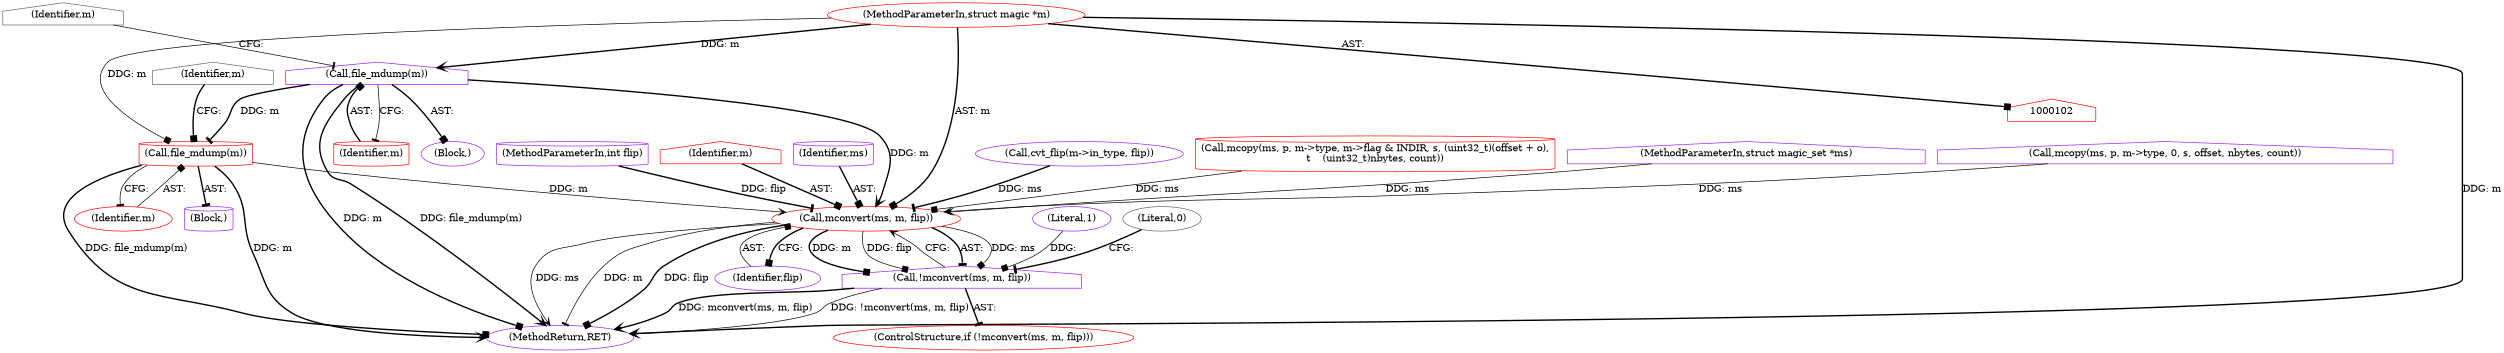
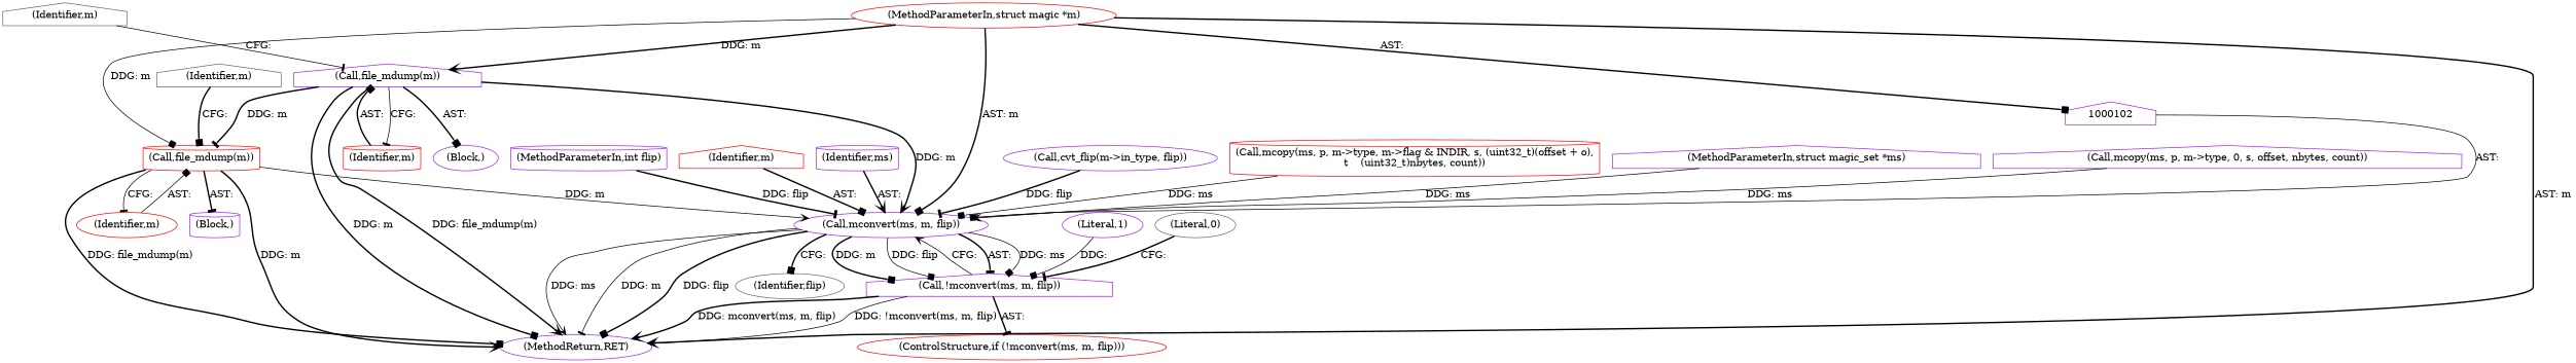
  digraph {
    node [color=purple shape=ellipse]
    edge [arrowhead=box style=bold]
    n1 [color=red label="(MethodParameterIn,struct magic *m)"]
    n2 [label="(Call,file_mdump(m))" shape=house]
    n3 [color=red label="(Call,file_mdump(m))" shape=cylinder]
-   n4 [color=red label="(Call,mconvert(ms, m, flip))"]
+   n4 [label="(Call,mconvert(ms, m, flip))"]
    n5 [label="(MethodReturn,RET)"]
-   1000102 [color=red shape=house]
+   1000102 [shape=house]
    n7 [label="(Block,)"]
    n8 [color=red label="(Identifier,m)" shape=cylinder]
    n9 [color=red label="(Identifier,m)"]
    n10 [label="(Block,)" shape=cylinder]
    n11 [label="(Call,!mconvert(ms, m, flip))" shape=house]
-   n12 [label="(Identifier,flip)"]
+   n12 [color=gray40 label="(Identifier,flip)"]
    n13 [color=red label="(ControlStructure,if (!mconvert(ms, m, flip)))"]
    n14 [label="(Call,cvt_flip(m->in_type, flip))"]
    n15 [color=red label="(Call,mcopy(ms, p, m->type, m->flag & INDIR, s, (uint32_t)(offset + o),\n\t    (uint32_t)nbytes, count))" shape=cylinder]
    n16 [label="(MethodParameterIn,struct magic_set *ms)" shape=house]
    n17 [color=gray40 label="(Literal,0)"]
    n18 [label="(Call,mcopy(ms, p, m->type, 0, s, offset, nbytes, count))" shape=house]
    n19 [label="(Literal,1)"]
    n20 [color=gray40 label="(Identifier,m)" shape=house]
    n21 [color=gray40 label="(Identifier,m)" shape=house]
    n22 [label="(MethodParameterIn,int flip)" shape=cylinder]
    n23 [color=red label="(Identifier,m)" shape=house]
    n24 [label="(Identifier,ms)" shape=cylinder]
    n1 -> n2 [arrowhead=vee label="DDG: m"]
    n1 -> n3 [label="DDG: m" style=solid]
    n1 -> n4 [label="AST: m"]
-   n1 -> n5 [arrowhead=vee label="DDG: m"]
+   n1 -> n5 [arrowhead=vee label="AST: m"]
    n1 -> 1000102 [label="AST: "]
    n2 -> n3 [arrowhead=tee label="DDG: m"]
    n2 -> n4 [arrowhead=vee label="DDG: m"]
    n2 -> n5 [arrowhead=vee label="DDG: file_mdump(m)"]
    n2 -> n5 [label="DDG: m"]
    n2 -> n7 [label="AST: "]
    n2 -> n8 [arrowhead=tee label="CFG: " style=solid]
    n3 -> n4 [arrowhead=vee label="DDG: m" style=solid]
    n3 -> n5 [label="DDG: file_mdump(m)"]
    n3 -> n5 [arrowhead=vee label="DDG: m"]
    n3 -> n9 [arrowhead=tee label="CFG: " style=solid]
    n3 -> n10 [arrowhead=tee label="AST: "]
    n4 -> n5 [arrowhead=vee label="DDG: ms" style=solid]
    n4 -> n5 [arrowhead=tee label="DDG: m" style=solid]
    n4 -> n5 [label="DDG: flip"]
    n4 -> n11 [arrowhead=tee label="AST: "]
    n4 -> n11 [label="DDG: ms" style=solid]
    n4 -> n11 [label="DDG: m"]
    n4 -> n11 [label="DDG: flip" style=solid]
    n4 -> n12 [label="CFG: "]
    n8 -> n2 [label="AST: "]
    n9 -> n3 [label="AST: " style=solid]
    n11 -> n4 [arrowhead=vee label="CFG: " style=solid]
    n11 -> n5 [arrowhead=vee label="DDG: !mconvert(ms, m, flip)" style=solid]
    n11 -> n5 [arrowhead=vee label="DDG: mconvert(ms, m, flip)"]
    n11 -> n13 [arrowhead=tee label="AST: "]
-   n12 -> n4 [label="AST: " style=solid]
-   n14 -> n4 [arrowhead=tee label="DDG: ms"]
+   1000102 -> n4 [label="AST: " style=solid]
+   n14 -> n4 [arrowhead=tee label="DDG: flip"]
    n15 -> n4 [label="DDG: ms" style=solid]
    n16 -> n4 [arrowhead=vee label="DDG: ms" style=solid]
    n17 -> n11 [arrowhead=tee label="CFG: "]
    n18 -> n4 [arrowhead=vee label="DDG: ms" style=solid]
    n19 -> n11 [label="DDG: " style=solid]
    n20 -> n2 [arrowhead=tee label="CFG: " style=solid]
    n21 -> n3 [label="CFG: "]
    n22 -> n4 [arrowhead=tee label="DDG: flip"]
    n23 -> n4 [label="AST: "]
-   n24 -> n4 [label="AST: "]
+   n24 -> n4 [arrowhead=vee label="AST: "]
  }
